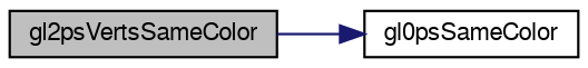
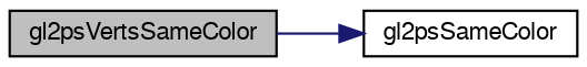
  digraph {
    rankdir=LR
    node [color=black fontname=FreeSans fontsize=10 shape=record style=filled]
    n1 [fillcolor=grey75 fontcolor=black height=0.2 label=gl2psVertsSameColor width=0.4]
-   n2 [fillcolor=white height=0.2 label=gl0psSameColor width=0.4]
+   n2 [fillcolor=white height=0.2 label=gl2psSameColor width=0.4]
    n1 -> n2 [color=midnightblue fontname=FreeSans fontsize=10 labelfontname=FreeSans labelfontsize=10 style=solid]
  }
